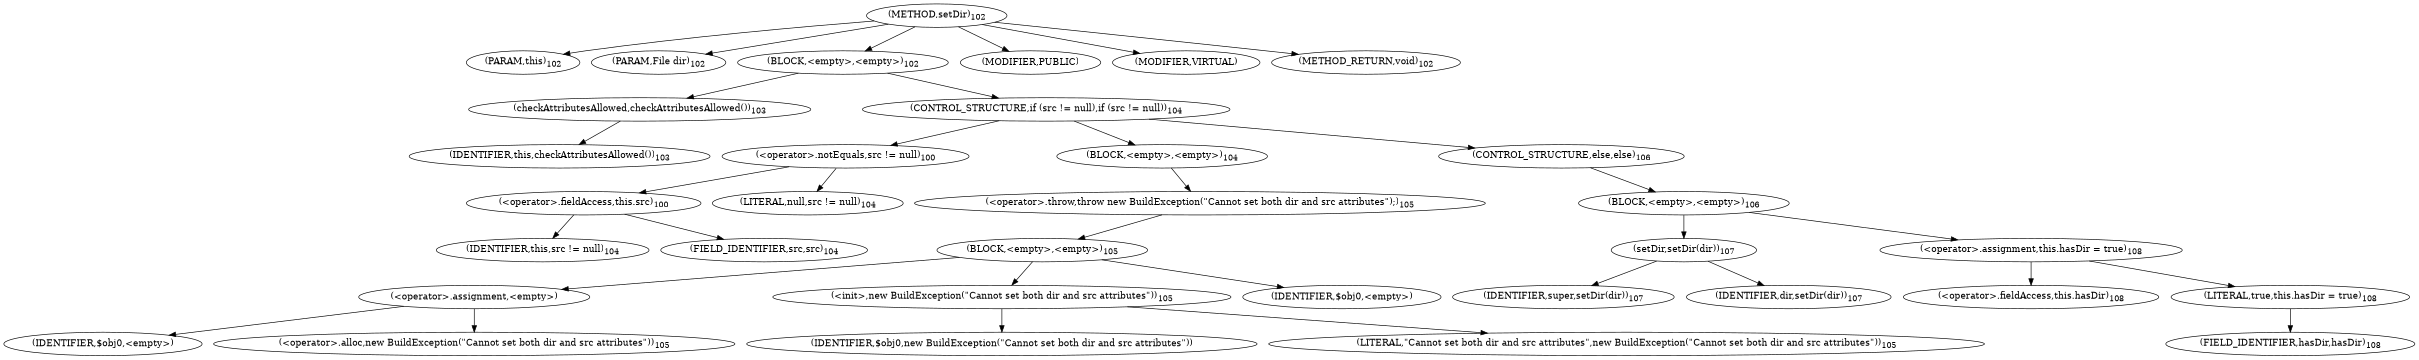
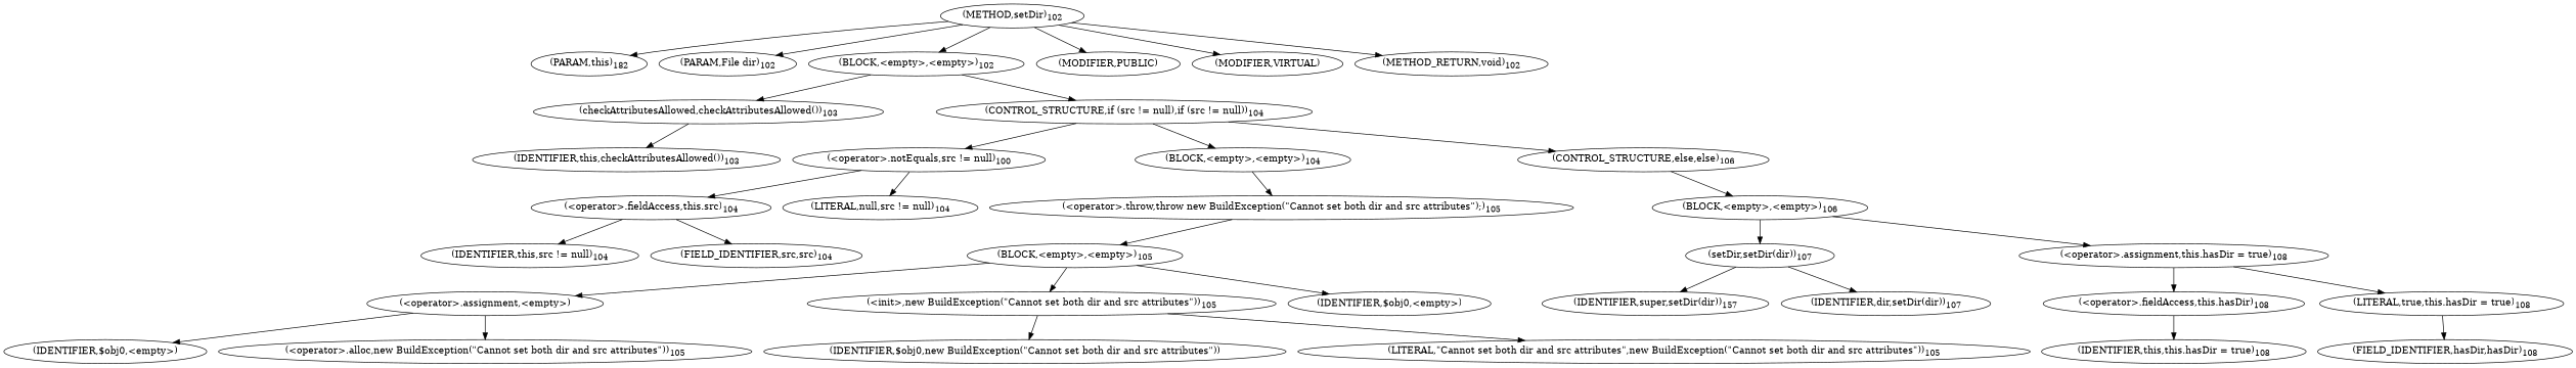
  digraph {
    n1 [label=<(METHOD,setDir)<SUB>102</SUB>>]
-   n2 [label=<(PARAM,this)<SUB>102</SUB>>]
+   n2 [label=<(PARAM,this)<SUB>182</SUB>>]
    n3 [label=<(PARAM,File dir)<SUB>102</SUB>>]
    n4 [label=<(BLOCK,&lt;empty&gt;,&lt;empty&gt;)<SUB>102</SUB>>]
    n5 [label=<(MODIFIER,PUBLIC)>]
    n6 [label=<(MODIFIER,VIRTUAL)>]
    n7 [label=<(METHOD_RETURN,void)<SUB>102</SUB>>]
    n8 [label=<(checkAttributesAllowed,checkAttributesAllowed())<SUB>103</SUB>>]
    n9 [label=<(CONTROL_STRUCTURE,if (src != null),if (src != null))<SUB>104</SUB>>]
    n10 [label=<(IDENTIFIER,this,checkAttributesAllowed())<SUB>103</SUB>>]
    n11 [label=<(&lt;operator&gt;.notEquals,src != null)<SUB>100</SUB>>]
    n12 [label=<(BLOCK,&lt;empty&gt;,&lt;empty&gt;)<SUB>104</SUB>>]
    n13 [label=<(CONTROL_STRUCTURE,else,else)<SUB>106</SUB>>]
-   n14 [label=<(&lt;operator&gt;.fieldAccess,this.src)<SUB>100</SUB>>]
+   n14 [label=<(&lt;operator&gt;.fieldAccess,this.src)<SUB>104</SUB>>]
    n15 [label=<(LITERAL,null,src != null)<SUB>104</SUB>>]
    n16 [label=<(&lt;operator&gt;.throw,throw new BuildException(&quot;Cannot set both dir and src attributes&quot;);)<SUB>105</SUB>>]
    n17 [label=<(BLOCK,&lt;empty&gt;,&lt;empty&gt;)<SUB>106</SUB>>]
    n18 [label=<(IDENTIFIER,this,src != null)<SUB>104</SUB>>]
    n19 [label=<(FIELD_IDENTIFIER,src,src)<SUB>104</SUB>>]
    n20 [label=<(BLOCK,&lt;empty&gt;,&lt;empty&gt;)<SUB>105</SUB>>]
    n21 [label=<(&lt;operator&gt;.assignment,&lt;empty&gt;)>]
    n22 [label=<(&lt;init&gt;,new BuildException(&quot;Cannot set both dir and src attributes&quot;))<SUB>105</SUB>>]
    n23 [label=<(IDENTIFIER,$obj0,&lt;empty&gt;)>]
    n24 [label=<(IDENTIFIER,$obj0,&lt;empty&gt;)>]
    n25 [label=<(&lt;operator&gt;.alloc,new BuildException(&quot;Cannot set both dir and src attributes&quot;))<SUB>105</SUB>>]
    n26 [label=<(IDENTIFIER,$obj0,new BuildException(&quot;Cannot set both dir and src attributes&quot;))>]
    n27 [label=<(LITERAL,&quot;Cannot set both dir and src attributes&quot;,new BuildException(&quot;Cannot set both dir and src attributes&quot;))<SUB>105</SUB>>]
    n28 [label=<(setDir,setDir(dir))<SUB>107</SUB>>]
    n29 [label=<(&lt;operator&gt;.assignment,this.hasDir = true)<SUB>108</SUB>>]
-   n30 [label=<(IDENTIFIER,super,setDir(dir))<SUB>107</SUB>>]
+   n30 [label=<(IDENTIFIER,super,setDir(dir))<SUB>157</SUB>>]
    n31 [label=<(IDENTIFIER,dir,setDir(dir))<SUB>107</SUB>>]
    n32 [label=<(&lt;operator&gt;.fieldAccess,this.hasDir)<SUB>108</SUB>>]
    n33 [label=<(LITERAL,true,this.hasDir = true)<SUB>108</SUB>>]
+   n34 [label=<(IDENTIFIER,this,this.hasDir = true)<SUB>108</SUB>>]
    n35 [label=<(FIELD_IDENTIFIER,hasDir,hasDir)<SUB>108</SUB>>]
    n1 -> n2
    n1 -> n3
    n1 -> n4
    n1 -> n5
    n1 -> n6
    n1 -> n7
    n4 -> n8
    n4 -> n9
    n8 -> n10
    n9 -> n11
    n9 -> n12
    n9 -> n13
    n11 -> n14
    n11 -> n15
    n12 -> n16
    n13 -> n17
    n14 -> n18
    n14 -> n19
    n16 -> n20
    n17 -> n28
    n17 -> n29
    n20 -> n21
    n20 -> n22
    n20 -> n23
    n21 -> n24
    n21 -> n25
    n22 -> n26
    n22 -> n27
    n28 -> n30
    n28 -> n31
    n29 -> n32
    n29 -> n33
+   n32 -> n34
    n33 -> n35
  }
